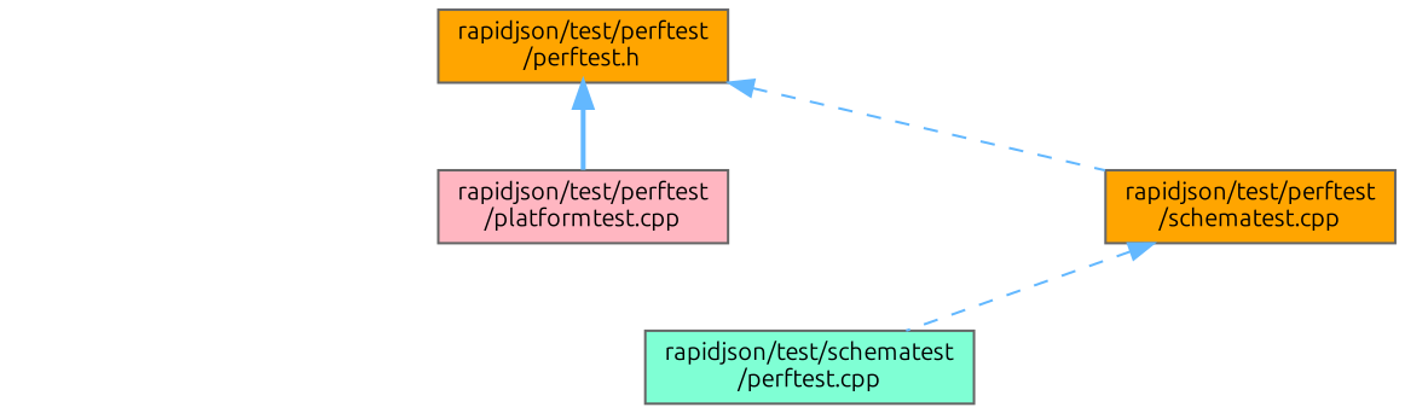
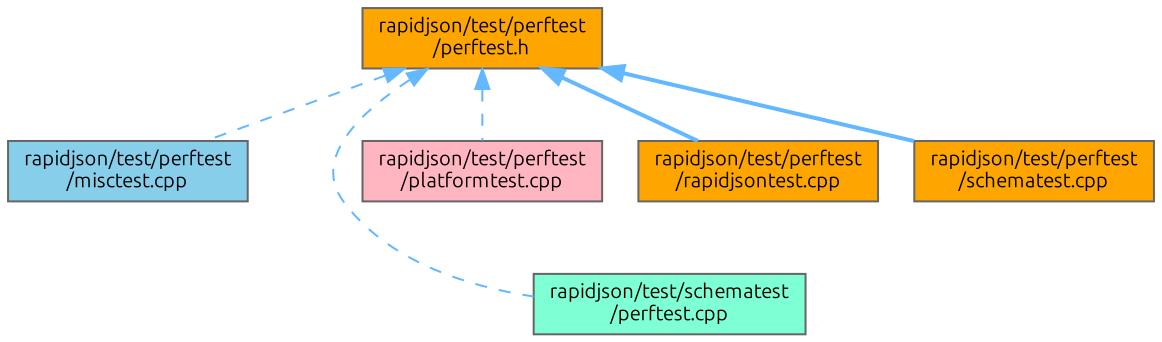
  digraph {
    fontname=Ubuntu
    node [color=grey40 fillcolor=orange fontname=Ubuntu fontsize=10 shape=box style=filled]
    edge [color=steelblue1 dir=back fontname=Ubuntu fontsize=10 labelfontname=Helvetica labelfontsize=10 style=dashed]
    n1 [color=gray40 fontcolor=black height=0.2 label="rapidjson/test/perftest\l/perftest.h" width=0.4]
+   n2 [fillcolor=skyblue height=0.2 label="rapidjson/test/perftest\l/misctest.cpp" width=0.4]
    n3 [fillcolor=aquamarine height=0.2 label="rapidjson/test/schematest\l/perftest.cpp" width=0.4]
    n4 [fillcolor=lightpink height=0.2 label="rapidjson/test/perftest\l/platformtest.cpp" width=0.4]
+   n5 [height=0.2 label="rapidjson/test/perftest\l/rapidjsontest.cpp" width=0.4]
    n6 [height=0.2 label="rapidjson/test/perftest\l/schematest.cpp" width=0.4]
-   n6 -> n3
-   n1 -> n4 [style=bold]
-   n1 -> n6
+   n1 -> n2
+   n1 -> n3
+   n1 -> n4
+   n1 -> n5 [style=bold]
+   n1 -> n6 [style=bold]
  }
